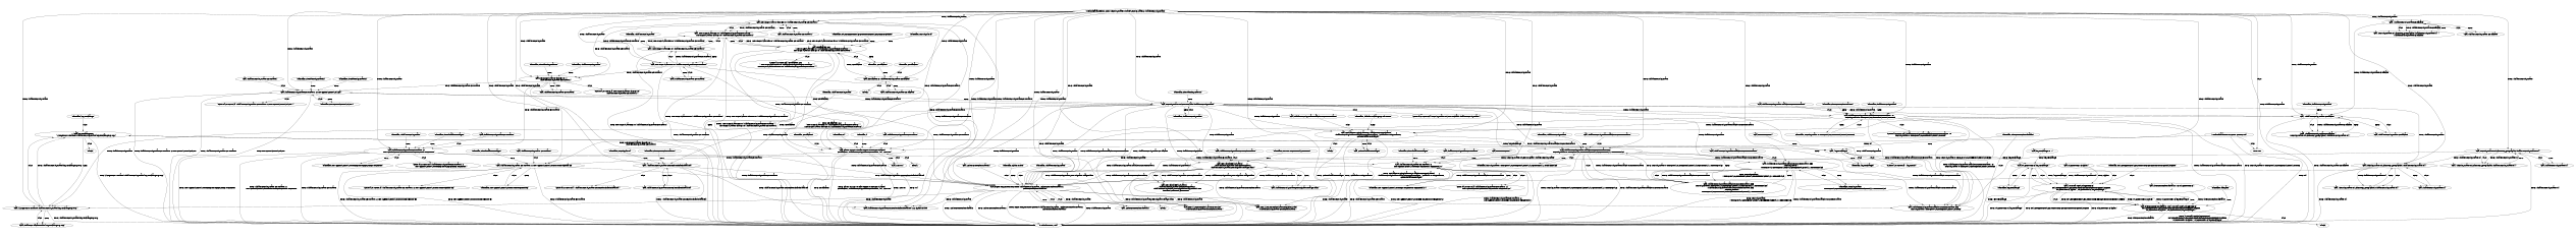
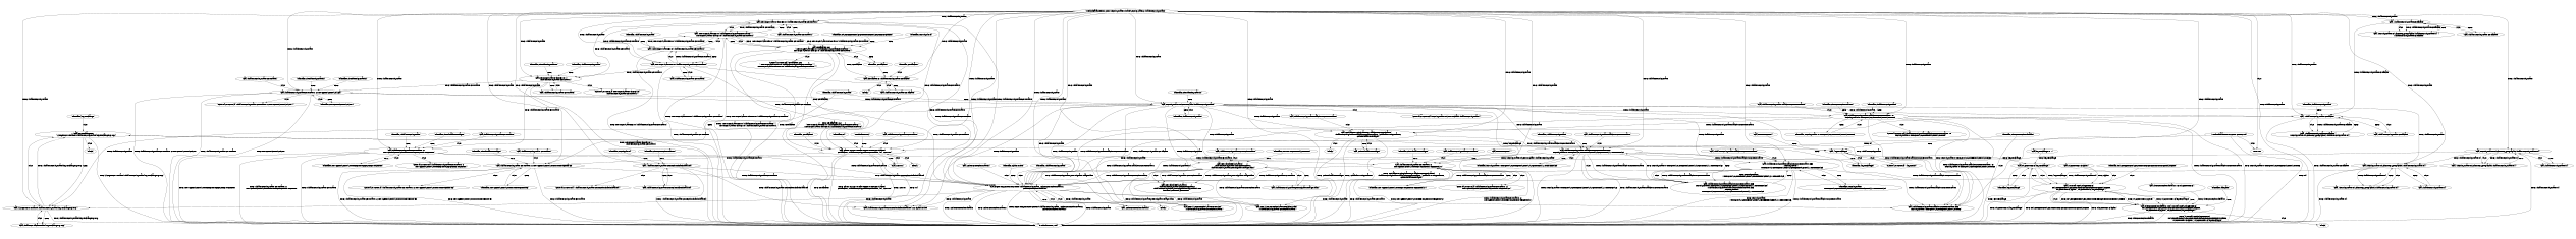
  digraph {
    n1 [label="(Call,key_exchange =\n            SSL_get_curve_name(visible_security_state.key_exchange_group))"]
    n2 [label="(Call,SSL_get_curve_name(visible_security_state.key_exchange_group))"]
    n3 [label="(Call,!key_exchange)"]
    n4 [label="(Block,)"]
    n5 [label="(MethodReturn,void)"]
    n6 [label="(Call,visible_certificate_state.key_exchange_group)"]
    n7 [label="(Call,ASCIIToUTF16(key_exchange))"]
    n8 [label="(Identifier,key_exchange)"]
    n9 [label="(ControlStructure,if (!key_const))"]
    n10 [label="(Call,ReportAnyInsecureContent(visible_security_state, &site_connection_status_,\n                             &site_connection_details_))"]
    n11 [label="(Call,visible_security_state.connection_info_initialized && cipher_suite)"]
    n12 [label="(Call,&site_connection_details_)"]
    n13 [label="(Block,)"]
    n14 [label="(Call,net::SSLConnectionStatusToVersion(\n        visible_security_state.connection_status))"]
    n15 [label="(Call,net::SSLConnectionStatusToCipherSuite(\n      visible_security_state.connection_status))"]
    n16 [label="(Call,visible_security_state.malicious_content_status ==\n          security_state::MALICIOUS_CONTENT_STATUS_NONE)"]
    n17 [label="(Call,net::IsCertStatusMinorError(visible_security_state.cert_status))"]
    n18 [label="(Call,net::IsCertStatusMinorError(\n                   visible_security_state.cert_status))"]
    n19 [label="(Call,ssl_errors::ErrorInfo::GetErrorsForCertStatus(\n         certificate_, visible_security_state.cert_status, url, &errors))"]
    n20 [label="(Call,!net::IsCertStatusError(visible_security_state.cert_status) ||\n       net::IsCertStatusMinorError(visible_security_state.cert_status))"]
    n21 [label="(Call,visible_security_state.cert_status)"]
    n22 [label="(Call,visible_security_state.cert_status &\n           net::CERT_STATUS_UNABLE_TO_CHECK_REVOCATION)"]
    n23 [label="(Call,visible_security_state.cert_status & net::CERT_STATUS_IS_EV)"]
    n24 [label="(Call,visible_security_state.cert_status)"]
    n25 [label="(ControlStructure,if (net::IsCertStatusMinorError(\n                   visible_security_state.cert_status)))"]
    n26 [label="(Call,visible_security_state.cert_status & net::CERT_STATUS_NON_UNIQUE_NAME)"]
    n27 [label="(Call,&errors)"]
    n28 [label="(Block,)"]
    n29 [label="(Call,!net::IsCertStatusError(visible_security_state.cert_status))"]
    n30 [label="(Call,certificate_ &&\n      (!net::IsCertStatusError(visible_security_state.cert_status) ||\n       net::IsCertStatusMinorError(visible_security_state.cert_status)))"]
    n31 [label="(Call,net::IsCertStatusError(visible_security_state.cert_status))"]
    n32 [label="(Call,visible_security_state.cert_status)"]
    n33 [label="(MethodParameterIn,const security_state::VisibleSecurityState& visible_security_state)"]
    n34 [label="(Call,!visible_security_state.connection_info_initialized)"]
    n35 [label="(Call,security_state::IsSHA1InChain(visible_security_state))"]
    n36 [label="(Call,visible_security_state.malicious_content_status ==\n             security_state::MALICIOUS_CONTENT_STATUS_SIGN_IN_PASSWORD_REUSE)"]
    n37 [label="(Call,GetSafeBrowsingStatusByMaliciousContentStatus(\n        visible_security_state.malicious_content_status, &safe_browsing_status_,\n        &site_details_message_))"]
    n38 [label="(Call,visible_security_state.malicious_content_status !=\n      security_state::MALICIOUS_CONTENT_STATUS_NONE)"]
    n39 [label="(Call,!visible_security_state.certificate)"]
    n40 [label="(Call,!visible_security_state.certificate)"]
    n41 [label="(Call,net::ObsoleteSSLStatus(\n            visible_security_state.connection_status,\n            visible_security_state.peer_signature_algorithm))"]
    n42 [label="(Call,security_state::IsSchemeCryptographic(visible_security_state.url))"]
    n43 [label="(Call,security_state::IsSchemeCryptographic(visible_security_state.url))"]
    n44 [label="(Call,visible_security_state.cert_status &\n                  net::CERT_STATUS_NO_REVOCATION_MECHANISM)"]
    n45 [label="(Call,certificate_ = visible_security_state.certificate)"]
    n46 [label="(Call,visible_security_state.malicious_content_status ==\n             security_state::\n                 MALICIOUS_CONTENT_STATUS_ENTERPRISE_PASSWORD_REUSE)"]
    1000100
    n48 [label="(Identifier,net::CERT_STATUS_UNABLE_TO_CHECK_REVOCATION)"]
    n49 [label="(ControlStructure,if (visible_security_state.cert_status &\n           net::CERT_STATUS_UNABLE_TO_CHECK_REVOCATION))"]
    n50 [label="(ControlStructure,if (!visible_security_state.connection_info_initialized))"]
    n51 [label="(Call,visible_security_state.connection_info_initialized)"]
    n52 [label="(Identifier,visible_security_state)"]
    n53 [label="(ControlStructure,if (security_state::IsSHA1InChain(visible_security_state)))"]
    n54 [label="(Identifier,net::CERT_STATUS_IS_EV)"]
    n55 [label="(ControlStructure,if (visible_security_state.cert_status & net::CERT_STATUS_IS_EV))"]
    n56 [label="(Call,visible_security_state.malicious_content_status ==\n             security_state::MALICIOUS_CONTENT_STATUS_SIGN_IN_PASSWORD_REUSE ||\n         visible_security_state.malicious_content_status ==\n             security_state::\n                 MALICIOUS_CONTENT_STATUS_ENTERPRISE_PASSWORD_REUSE)"]
    n57 [label="(Identifier,security_state::MALICIOUS_CONTENT_STATUS_SIGN_IN_PASSWORD_REUSE)"]
    n58 [label="(Call,&site_details_message_)"]
    n59 [label="(Block,)"]
    n60 [label="(ControlStructure,if (visible_security_state.malicious_content_status !=\n      security_state::MALICIOUS_CONTENT_STATUS_NONE))"]
    n61 [label="(Identifier,security_state::MALICIOUS_CONTENT_STATUS_NONE)"]
    n62 [label="(Call,visible_security_state.certificate)"]
    n63 [label="(Call,!visible_security_state.certificate ||\n      !security_state::IsSchemeCryptographic(visible_security_state.url))"]
    n64 [label="(Call,!security_state::IsSchemeCryptographic(visible_security_state.url) ||\n         !visible_security_state.certificate)"]
    n65 [label="(Call,visible_security_state.certificate)"]
    n66 [label="(Call,net::ObsoleteSSLStatus(\n            visible_security_state.connection_status,\n            visible_security_state.peer_signature_algorithm) ==\n        net::OBSOLETE_SSL_NONE)"]
    n67 [label="(Call,visible_security_state.peer_signature_algorithm)"]
    n68 [label="(Call,!security_state::IsSchemeCryptographic(visible_security_state.url))"]
    n69 [label="(Call,visible_security_state.url)"]
    n70 [label="(Call,visible_security_state.url)"]
    n71 [label="(Call,!security_state::IsSchemeCryptographic(visible_security_state.url))"]
    n72 [label="(ControlStructure,if (visible_security_state.cert_status &\n                  net::CERT_STATUS_NO_REVOCATION_MECHANISM))"]
    n73 [label="(Identifier,net::CERT_STATUS_NO_REVOCATION_MECHANISM)"]
    n74 [label="(ControlStructure,if (visible_security_state.cert_status & net::CERT_STATUS_NON_UNIQUE_NAME))"]
    n75 [label="(Identifier,net::CERT_STATUS_NON_UNIQUE_NAME)"]
    n76 [label="(Call,visible_security_state.certificate)"]
    n77 [label="(Block,)"]
    n78 [label="(Identifier,security_state::\n                 MALICIOUS_CONTENT_STATUS_ENTERPRISE_PASSWORD_REUSE)"]
    n79 [label="(ControlStructure,if (certificate_ &&\n      (!net::IsCertStatusError(visible_security_state.cert_status) ||\n       net::IsCertStatusMinorError(visible_security_state.cert_status))))"]
    n80 [label="(Identifier,certificate_)"]
    n81 [label="(MethodParameterIn,const GURL& url)"]
    n82 [label="(Call,l10n_util::GetStringFUTF16(\n          IDS_PAGE_INFO_SECURITY_TAB_ENCRYPTION_DETAILS_AEAD,\n          ASCIIToUTF16(cipher), ASCIIToUTF16(key_exchange)))"]
    n83 [label="(Identifier,key_exchange)"]
    n84 [label="(Call,site_connection_details_ += l10n_util::GetStringFUTF16(\n          IDS_PAGE_INFO_SECURITY_TAB_ENCRYPTION_DETAILS_AEAD,\n          ASCIIToUTF16(cipher), ASCIIToUTF16(key_exchange)))"]
    n85 [label="(Block,)"]
    n86 [label="(Identifier,visible_security_state)"]
    n87 [label="(Identifier,certificate_)"]
    n88 [label="(Call,NOTREACHED())"]
    n89 [label="(Identifier,visible_security_state)"]
    n90 [label="(Identifier,site_connection_status_)"]
    n91 [label="(Identifier,visible_security_state)"]
    n92 [label="(Identifier,site_connection_details_)"]
    n93 [label="(Call,visible_security_state.cert_status)"]
    n94 [label="(Call,NOTREACHED())"]
    n95 [label="(Identifier,key_exchange)"]
    n96 [label="(Call,&site_connection_status_)"]
    n97 [label="(Call,ASCIIToUTF16(cipher))"]
    n98 [label="(Identifier,net::REVOCATION_SSL_NONE)"]
    n99 [label="(Identifier,visible_security_state)"]
    n100 [label="(Identifier,site_details_message_)"]
    n101 [label="(Identifier,visible_security_state)"]
    n102 [label="(Identifier,security_level)"]
    n103 [label="(Call,visible_security_state.cert_status)"]
    n104 [label="(Call,key_exchange = \"\")"]
    n105 [label="(Call,visible_security_state.cert_status)"]
    n106 [label="(Identifier,IDS_PAGE_INFO_SECURITY_TAB_INSECURE_IDENTITY)"]
    n107 [label="(Call,visible_security_state.connection_status)"]
    n108 [label="(Identifier,url)"]
-   n109 [label="(Identifier,i)"]
+   n109 [label="(MethodReturn,i)"]
    n110 [label="(Identifier,site_connection_status_)"]
    n111 [label="(Identifier,site_identity_status_)"]
    n112 [label="(Call,visible_security_state.malicious_content_status)"]
    n113 [label="(Call,site_connection_details_ += ASCIIToUTF16(\"\n\n\"))"]
    n114 [label="(Identifier,delegate)"]
    n115 [label="(Identifier,site_identity_status_)"]
    n116 [label="(Identifier,cipher_suite)"]
    n117 [label="(Identifier,certificate_)"]
    n118 [label="(Identifier,site_identity_status_)"]
    n119 [label="(Identifier,site_details_message_)"]
    n120 [label="(Call,visible_security_state.malicious_content_status)"]
    n121 [label="(Call,visible_security_state.cert_status)"]
    n122 [label="(Identifier,visible_security_state)"]
    n123 [label="(Call,visible_security_state.malicious_content_status)"]
    n124 [label="(Identifier,security_level)"]
-   n125 [label="(Identifier,old_show_change_pw_buttons)"]
    n126 [label="(Identifier,site_identity_status_)"]
    n127 [label="(Call,visible_security_state.malicious_content_status)"]
    n128 [label="(Identifier,visible_security_state)"]
    n129 [label="(Identifier,visible_security_state)"]
    n130 [label="(Call,visible_security_state.cert_status)"]
    n131 [label="(Identifier,site_details_message_)"]
    n132 [label="(Identifier,IDS_PAGE_INFO_SECURITY_TAB_ENCRYPTION_DETAILS_AEAD)"]
    n1 -> n2 [label="CFG: "]
    n1 -> n3 [label="DDG: key_exchange"]
    n1 -> n4 [label="AST: "]
    n1 -> n5 [label="DDG: SSL_get_curve_name(visible_security_state.key_exchange_group)"]
    n2 -> n1 [label="AST: "]
    n2 -> n1 [label="DDG: visible_security_state.key_exchange_group"]
    n2 -> n5 [label="DDG: visible_security_state.key_exchange_group"]
    n2 -> n6 [label="CFG: "]
    n3 -> n7 [label="DDG: key_exchange"]
    n3 -> n8 [label="CFG: "]
    n3 -> n9 [label="AST: "]
    n6 -> n2 [label="AST: "]
    n7 -> n5 [label="DDG: cert_exchange"]
    n7 -> n82 [label="AST: "]
    n7 -> n82 [label="DDG: key_exchange"]
    n7 -> n83 [label="CFG: "]
    n8 -> n1 [label="CFG: "]
    n8 -> n3 [label="AST: "]
    n10 -> n2 [label="DDG: visible_security_state"]
    n10 -> n5 [label="DDG: visible_security_state"]
    n10 -> n5 [label="DDG: &site_connection_details_"]
    n10 -> n5 [label="DDG: &site_connection_status_"]
    n10 -> n5 [label="DDG: ReportAnyInsecureContent(visible_security_state, &site_connection_status_,\n                             &site_connection_details_)"]
    n10 -> n11 [label="DDG: visible_security_state"]
    n10 -> n12 [label="CFG: "]
    n10 -> n13 [label="AST: "]
    n10 -> n14 [label="DDG: visible_security_state"]
    n10 -> n15 [label="DDG: visible_security_state"]
    n10 -> n16 [label="DDG: visible_security_state"]
    n12 -> n10 [label="AST: "]
    n17 -> n5 [label="DDG: visible_security_state.cert_status"]
    n17 -> n10 [label="DDG: visible_security_state.cert_status"]
    n17 -> n18 [label="DDG: visible_security_state.cert_status"]
    n17 -> n19 [label="DDG: visible_security_state.cert_status"]
    n17 -> n20 [label="AST: "]
    n17 -> n20 [label="DDG: visible_security_state.cert_status"]
    n17 -> n21 [label="CFG: "]
    n18 -> n5 [label="DDG: net::IsCertStatusMinorError(\n                   visible_security_state.cert_status)"]
    n18 -> n22 [label="DDG: visible_security_state.cert_status"]
    n18 -> n23 [label="DDG: visible_security_state.cert_status"]
    n18 -> n24 [label="CFG: "]
    n18 -> n25 [label="AST: "]
    n19 -> n5 [label="DDG: ssl_errors::ErrorInfo::GetErrorsForCertStatus(\n         certificate_, visible_security_state.cert_status, url, &errors)"]
    n19 -> n5 [label="DDG: &errors"]
    n19 -> n5 [label="DDG: url"]
    n19 -> n5 [label="DDG: certificate_"]
    n19 -> n26 [label="DDG: visible_security_state.cert_status"]
    n19 -> n27 [label="CFG: "]
    n19 -> n28 [label="AST: "]
    n20 -> n5 [label="DDG: !net::IsCertStatusError(visible_security_state.cert_status)"]
    n20 -> n5 [label="DDG: net::IsCertStatusMinorError(visible_security_state.cert_status)"]
    n20 -> n17 [label="CFG: "]
    n20 -> n29 [label="CFG: "]
    n20 -> n30 [label="AST: "]
    n20 -> n30 [label="DDG: !net::IsCertStatusError(visible_security_state.cert_status)"]
    n20 -> n30 [label="DDG: net::IsCertStatusMinorError(visible_security_state.cert_status)"]
    n21 -> n17 [label="AST: "]
    n22 -> n5 [label="DDG: visible_security_state.cert_status"]
    n22 -> n5 [label="DDG: net::CERT_STATUS_UNABLE_TO_CHECK_REVOCATION"]
    n22 -> n5 [label="DDG: visible_security_state.cert_status &\n           net::CERT_STATUS_UNABLE_TO_CHECK_REVOCATION"]
    n22 -> n10 [label="DDG: visible_security_state.cert_status"]
    n22 -> n44 [label="DDG: visible_security_state.cert_status"]
    n22 -> n48 [label="CFG: "]
    n22 -> n49 [label="AST: "]
    n23 -> n5 [label="DDG: visible_security_state.cert_status"]
    n23 -> n5 [label="DDG: net::CERT_STATUS_IS_EV"]
    n23 -> n5 [label="DDG: visible_security_state.cert_status & net::CERT_STATUS_IS_EV"]
    n23 -> n10 [label="DDG: visible_security_state.cert_status"]
    n23 -> n35 [label="DDG: visible_security_state.cert_status"]
    n23 -> n54 [label="CFG: "]
    n23 -> n55 [label="AST: "]
    n24 -> n18 [label="AST: "]
    n26 -> n5 [label="DDG: visible_security_state.cert_status"]
    n26 -> n5 [label="DDG: visible_security_state.cert_status & net::CERT_STATUS_NON_UNIQUE_NAME"]
    n26 -> n5 [label="DDG: net::CERT_STATUS_NON_UNIQUE_NAME"]
    n26 -> n10 [label="DDG: visible_security_state.cert_status"]
    n26 -> n74 [label="AST: "]
    n26 -> n75 [label="CFG: "]
    n27 -> n19 [label="AST: "]
    n29 -> n5 [label="DDG: net::IsCertStatusError(visible_security_state.cert_status)"]
    n29 -> n20 [label="AST: "]
    n29 -> n20 [label="DDG: net::IsCertStatusError(visible_security_state.cert_status)"]
    n29 -> n31 [label="CFG: "]
    n30 -> n5 [label="DDG: certificate_ &&\n      (!net::IsCertStatusError(visible_security_state.cert_status) ||\n       net::IsCertStatusMinorError(visible_security_state.cert_status))"]
    n30 -> n5 [label="DDG: !net::IsCertStatusError(visible_security_state.cert_status) ||\n       net::IsCertStatusMinorError(visible_security_state.cert_status)"]
    n30 -> n5 [label="DDG: certificate_"]
    n30 -> n19 [label="DDG: certificate_"]
    n30 -> n20 [label="CFG: "]
    n30 -> n79 [label="AST: "]
    n30 -> n80 [label="CFG: "]
    n31 -> n5 [label="DDG: visible_security_state.cert_status"]
    n31 -> n10 [label="DDG: visible_security_state.cert_status"]
    n31 -> n17 [label="DDG: visible_security_state.cert_status"]
    n31 -> n18 [label="DDG: visible_security_state.cert_status"]
    n31 -> n19 [label="DDG: visible_security_state.cert_status"]
    n31 -> n29 [label="AST: "]
    n31 -> n29 [label="DDG: visible_security_state.cert_status"]
    n31 -> n32 [label="CFG: "]
    n32 -> n31 [label="AST: "]
    n33 -> n2 [label="DDG: visible_security_state"]
    n33 -> n5 [label="DDG: visible_security_state"]
    n33 -> n10 [label="DDG: visible_security_state"]
    n33 -> n11 [label="DDG: visible_security_state"]
    n33 -> n14 [label="DDG: visible_security_state"]
    n33 -> n15 [label="DDG: visible_security_state"]
    n33 -> n16 [label="DDG: visible_security_state"]
    n33 -> n17 [label="DDG: visible_security_state"]
    n33 -> n18 [label="DDG: visible_security_state"]
    n33 -> n19 [label="DDG: visible_security_state"]
    n33 -> n22 [label="DDG: visible_security_state"]
    n33 -> n23 [label="DDG: visible_security_state"]
    n33 -> n26 [label="DDG: visible_security_state"]
    n33 -> n31 [label="DDG: visible_security_state"]
    n33 -> n34 [label="DDG: visible_security_state"]
    n33 -> n35 [label="DDG: visible_security_state"]
    n33 -> n36 [label="DDG: visible_security_state"]
    n33 -> n37 [label="DDG: visible_security_state"]
    n33 -> n38 [label="DDG: visible_security_state"]
    n33 -> n39 [label="DDG: visible_security_state"]
    n33 -> n40 [label="DDG: visible_security_state"]
    n33 -> n41 [label="DDG: visible_security_state"]
    n33 -> n42 [label="DDG: visible_security_state"]
    n33 -> n43 [label="DDG: visible_security_state"]
    n33 -> n44 [label="DDG: visible_security_state"]
    n33 -> n45 [label="DDG: visible_security_state"]
    n33 -> n46 [label="DDG: visible_security_state"]
    n33 -> 1000100 [label="AST: "]
    n34 -> n5 [label="DDG: !visible_security_state.connection_info_initialized"]
    n34 -> n10 [label="DDG: visible_security_state.connection_info_initialized"]
    n34 -> n11 [label="DDG: visible_security_state.connection_info_initialized"]
    n34 -> n50 [label="AST: "]
    n34 -> n51 [label="CFG: "]
    n35 -> n2 [label="DDG: visible_security_state"]
    n35 -> n5 [label="DDG: security_state::IsSHA1InChain(visible_security_state)"]
    n35 -> n5 [label="DDG: visible_security_state"]
    n35 -> n10 [label="DDG: visible_security_state"]
    n35 -> n11 [label="DDG: visible_security_state"]
    n35 -> n14 [label="DDG: visible_security_state"]
    n35 -> n15 [label="DDG: visible_security_state"]
    n35 -> n16 [label="DDG: visible_security_state"]
-   n35 -> n34 [label="DDG: visible_security_state"]
    n35 -> n36 [label="DDG: visible_security_state"]
    n35 -> n37 [label="DDG: visible_security_state"]
    n35 -> n38 [label="DDG: visible_security_state"]
    n35 -> n39 [label="DDG: visible_security_state"]
    n35 -> n41 [label="DDG: visible_security_state"]
    n35 -> n42 [label="DDG: visible_security_state"]
    n35 -> n46 [label="DDG: visible_security_state"]
    n35 -> n52 [label="CFG: "]
    n35 -> n53 [label="AST: "]
    n36 -> n5 [label="DDG: security_state::MALICIOUS_CONTENT_STATUS_SIGN_IN_PASSWORD_REUSE"]
    n36 -> n5 [label="DDG: visible_security_state.malicious_content_status"]
    n36 -> n10 [label="DDG: visible_security_state.malicious_content_status"]
    n36 -> n16 [label="DDG: visible_security_state.malicious_content_status"]
    n36 -> n46 [label="DDG: visible_security_state.malicious_content_status"]
    n36 -> n56 [label="AST: "]
    n36 -> n56 [label="DDG: visible_security_state.malicious_content_status"]
    n36 -> n56 [label="DDG: security_state::MALICIOUS_CONTENT_STATUS_SIGN_IN_PASSWORD_REUSE"]
    n36 -> n57 [label="CFG: "]
    n37 -> n5 [label="DDG: &safe_browsing_status_"]
    n37 -> n5 [label="DDG: GetSafeBrowsingStatusByMaliciousContentStatus(\n        visible_security_state.malicious_content_status, &safe_browsing_status_,\n        &site_details_message_)"]
    n37 -> n5 [label="DDG: &site_details_message_"]
    n37 -> n36 [label="DDG: visible_security_state.malicious_content_status"]
    n37 -> n58 [label="CFG: "]
    n37 -> n59 [label="AST: "]
    n38 -> n5 [label="DDG: visible_security_state.malicious_content_status !=\n      security_state::MALICIOUS_CONTENT_STATUS_NONE"]
    n38 -> n5 [label="DDG: visible_security_state.malicious_content_status"]
    n38 -> n5 [label="DDG: security_state::MALICIOUS_CONTENT_STATUS_NONE"]
    n38 -> n10 [label="DDG: visible_security_state.malicious_content_status"]
    n38 -> n16 [label="DDG: visible_security_state.malicious_content_status"]
    n38 -> n16 [label="DDG: security_state::MALICIOUS_CONTENT_STATUS_NONE"]
    n38 -> n37 [label="DDG: visible_security_state.malicious_content_status"]
    n38 -> n60 [label="AST: "]
    n38 -> n61 [label="CFG: "]
    n39 -> n5 [label="DDG: visible_security_state.certificate"]
    n39 -> n10 [label="DDG: visible_security_state.certificate"]
    n39 -> n62 [label="CFG: "]
    n39 -> n63 [label="AST: "]
    n39 -> n63 [label="DDG: visible_security_state.certificate"]
    n40 -> n39 [label="DDG: visible_security_state.certificate"]
    n40 -> n64 [label="AST: "]
    n40 -> n64 [label="DDG: visible_security_state.certificate"]
    n40 -> n65 [label="CFG: "]
    n41 -> n5 [label="DDG: visible_security_state.peer_signature_algorithm"]
    n41 -> n10 [label="DDG: visible_security_state.connection_status"]
    n41 -> n10 [label="DDG: visible_security_state.peer_signature_algorithm"]
    n41 -> n15 [label="DDG: visible_security_state.connection_status"]
    n41 -> n66 [label="AST: "]
    n41 -> n66 [label="DDG: visible_security_state.connection_status"]
    n41 -> n66 [label="DDG: visible_security_state.peer_signature_algorithm"]
    n41 -> n67 [label="CFG: "]
    n42 -> n5 [label="DDG: visible_security_state.url"]
    n42 -> n10 [label="DDG: visible_security_state.url"]
    n42 -> n68 [label="AST: "]
    n42 -> n68 [label="DDG: visible_security_state.url"]
    n42 -> n69 [label="CFG: "]
    n43 -> n5 [label="DDG: visible_security_state.url"]
    n43 -> n10 [label="DDG: visible_security_state.url"]
    n43 -> n42 [label="DDG: visible_security_state.url"]
    n43 -> n70 [label="CFG: "]
    n43 -> n71 [label="AST: "]
    n43 -> n71 [label="DDG: visible_security_state.url"]
    n44 -> n5 [label="DDG: net::CERT_STATUS_NO_REVOCATION_MECHANISM"]
    n44 -> n5 [label="DDG: visible_security_state.cert_status &\n                  net::CERT_STATUS_NO_REVOCATION_MECHANISM"]
    n44 -> n5 [label="DDG: visible_security_state.cert_status"]
    n44 -> n10 [label="DDG: visible_security_state.cert_status"]
    n44 -> n72 [label="AST: "]
    n44 -> n73 [label="CFG: "]
    n45 -> n30 [label="DDG: certificate_"]
    n45 -> n76 [label="CFG: "]
    n45 -> n77 [label="AST: "]
    n46 -> n5 [label="DDG: security_state::\n                 MALICIOUS_CONTENT_STATUS_ENTERPRISE_PASSWORD_REUSE"]
    n46 -> n5 [label="DDG: visible_security_state.malicious_content_status"]
    n46 -> n10 [label="DDG: visible_security_state.malicious_content_status"]
    n46 -> n16 [label="DDG: visible_security_state.malicious_content_status"]
    n46 -> n56 [label="AST: "]
    n46 -> n56 [label="DDG: visible_security_state.malicious_content_status"]
    n46 -> n56 [label="DDG: security_state::\n                 MALICIOUS_CONTENT_STATUS_ENTERPRISE_PASSWORD_REUSE"]
    n46 -> n78 [label="CFG: "]
    n48 -> n22 [label="AST: "]
    n51 -> n34 [label="AST: "]
    n52 -> n35 [label="AST: "]
    n54 -> n23 [label="AST: "]
    n56 -> n36 [label="CFG: "]
    n56 -> n46 [label="CFG: "]
    n57 -> n36 [label="AST: "]
    n58 -> n37 [label="AST: "]
    n61 -> n38 [label="AST: "]
    n62 -> n39 [label="AST: "]
    n63 -> n39 [label="CFG: "]
    n64 -> n40 [label="CFG: "]
    n65 -> n40 [label="AST: "]
    n67 -> n41 [label="AST: "]
    n68 -> n42 [label="CFG: "]
    n69 -> n42 [label="AST: "]
    n70 -> n43 [label="AST: "]
    n71 -> n43 [label="CFG: "]
    n73 -> n44 [label="AST: "]
    n75 -> n26 [label="AST: "]
    n76 -> n45 [label="AST: "]
    n78 -> n46 [label="AST: "]
    n80 -> n30 [label="AST: "]
    n80 -> n45 [label="CFG: "]
    n81 -> n5 [label="DDG: url"]
    n81 -> n19 [label="DDG: url"]
    n81 -> 1000100 [label="AST: "]
    n82 -> n5 [label="DDG: ASCIIToUTF16(cipher)"]
    n82 -> n5 [label="DDG: ASCIIToUTF16(key_exchange)"]
    n82 -> n5 [label="DDG: IDS_PAGE_INFO_SECURITY_TAB_ENCRYPTION_DETAILS_AEAD"]
    n82 -> n7 [label="CFG: "]
    n82 -> n84 [label="AST: "]
    n82 -> n84 [label="DDG: IDS_PAGE_INFO_SECURITY_TAB_ENCRYPTION_DETAILS_AEAD"]
    n82 -> n84 [label="DDG: ASCIIToUTF16(cipher)"]
    n82 -> n84 [label="DDG: ASCIIToUTF16(key_exchange)"]
    n83 -> n7 [label="AST: "]
    n84 -> n5 [label="DDG: site_connection_details_"]
    n84 -> n5 [label="DDG: l10n_util::GetStringFUTF16(\n          IDS_PAGE_INFO_SECURITY_TAB_ENCRYPTION_DETAILS_AEAD,\n          ASCIIToUTF16(cipher), ASCIIToUTF16(key_exchange))"]
    n84 -> n82 [label="CFG: "]
    n84 -> n85 [label="AST: "]
    n86 -> n10 [label="AST: "]
    n87 -> n19 [label="AST: "]
    n88 -> n44 [label="CFG: "]
    n89 -> n26 [label="CFG: "]
    n89 -> n35 [label="CFG: "]
    n90 -> n38 [label="CFG: "]
    n91 -> n38 [label="CFG: "]
    n92 -> n3 [label="CFG: "]
    n92 -> n84 [label="AST: "]
    n93 -> n22 [label="AST: "]
    n94 -> n3 [label="CFG: "]
    n95 -> n1 [label="AST: "]
    n96 -> n10 [label="AST: "]
    n97 -> n82 [label="AST: "]
    n97 -> n82 [label="DDG: cipher"]
    n98 -> n41 [label="CFG: "]
    n99 -> n29 [label="CFG: "]
    n100 -> n44 [label="CFG: "]
    n101 -> n18 [label="CFG: "]
    n102 -> n34 [label="CFG: "]
    n103 -> n44 [label="AST: "]
    n104 -> n7 [label="DDG: key_exchange"]
    n105 -> n23 [label="AST: "]
    n106 -> n30 [label="CFG: "]
    n107 -> n41 [label="AST: "]
    n108 -> n19 [label="AST: "]
    n109 -> n19 [label="CFG: "]
    n110 -> n34 [label="CFG: "]
    n111 -> n23 [label="CFG: "]
    n112 -> n37 [label="AST: "]
    n113 -> n84 [label="DDG: site_connection_details_"]
    n114 -> n84 [label="CFG: "]
    n115 -> n23 [label="CFG: "]
    n116 -> n10 [label="CFG: "]
    n117 -> n45 [label="AST: "]
    n118 -> n35 [label="CFG: "]
    n119 -> n26 [label="CFG: "]
    n120 -> n38 [label="AST: "]
    n121 -> n26 [label="AST: "]
    n122 -> n22 [label="CFG: "]
    n123 -> n36 [label="AST: "]
    n124 -> n30 [label="CFG: "]
-   n125 -> n37 [label="CFG: "]
    n126 -> n18 [label="CFG: "]
    n127 -> n46 [label="AST: "]
    n128 -> n36 [label="CFG: "]
    n129 -> n39 [label="CFG: "]
    n130 -> n19 [label="AST: "]
    n131 -> n22 [label="CFG: "]
    n132 -> n82 [label="AST: "]
  }
